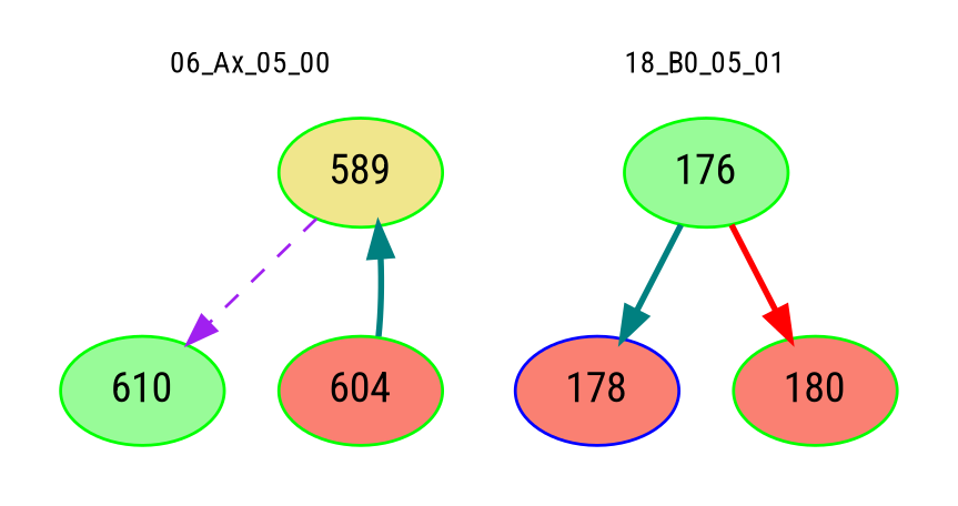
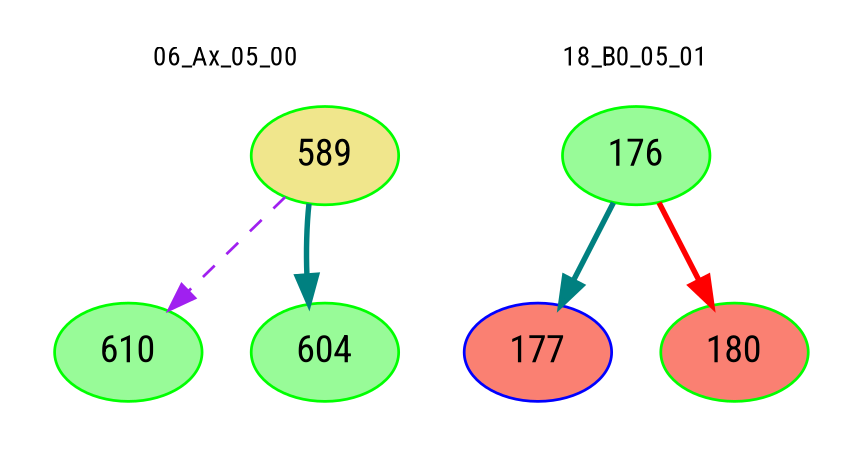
  digraph {
    fontname="Roboto Condensed"
    node [color=green fillcolor=palegreen fontname="Roboto Condensed" style=filled]
    edge [color=teal fontname="Roboto Condensed" style=bold]
    n1 [fillcolor=khaki label=589]
    n2 [label=610]
-   n3 [fillcolor=salmon label=604]
+   n3 [label=604]
    n4 [label=176]
-   n5 [color=blue fillcolor=salmon label=178]
+   n5 [color=blue fillcolor=salmon label=177]
    n6 [fillcolor=salmon label=180]
    subgraph cluster_1 {
      color=white
      fontsize=10
      label="06_Ax_05_00"
      n1
      n2
      n3
    }
    subgraph cluster_2 {
      color=white
      fontsize=10
      label="18_B0_05_01"
      n4
      n5
      n6
    }
    n1 -> n2 [color=purple style=dashed]
-   n3 -> n1
+   n1 -> n3
    n4 -> n5
    n4 -> n6 [color=red]
  }
